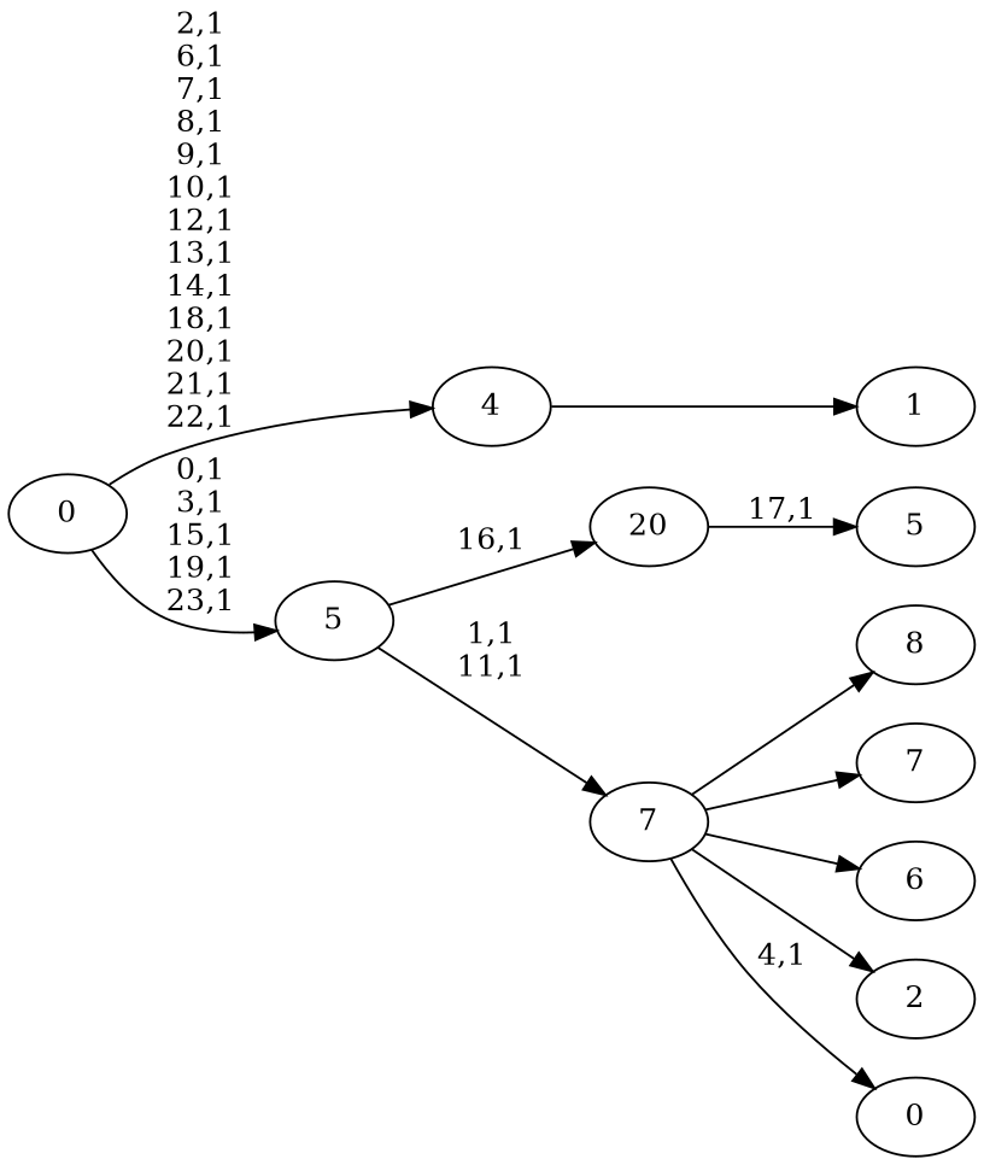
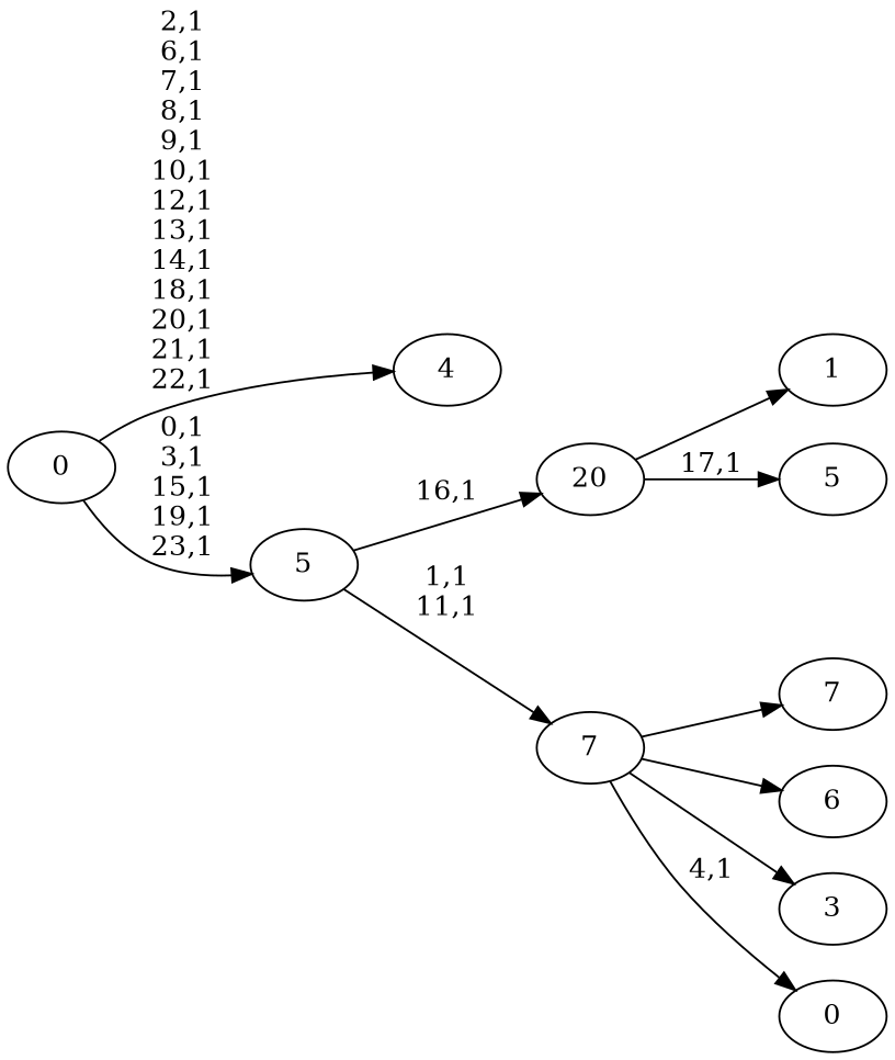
  digraph {
    rankdir=LR
-   n1 [label=8]
    n2 [label=7]
    n3 [label=6]
    n4 [label=5]
    n5 [label=4]
-   n6 [label=2]
+   n6 [label=3]
    n7 [label=1]
    n8 [label=20]
    n9 [label=0]
    7
    5
    0
    n8 -> n4 [label="17,1"]
-   n5 -> n7
-   7 -> n1
+   n8 -> n7
    7 -> n2
    7 -> n3
    7 -> n6
    7 -> n9 [label="4,1"]
    5 -> n8 [label="16,1"]
    5 -> 7 [label="1,1\n11,1"]
    0 -> n5 [label="2,1\n6,1\n7,1\n8,1\n9,1\n10,1\n12,1\n13,1\n14,1\n18,1\n20,1\n21,1\n22,1"]
    0 -> 5 [label="0,1\n3,1\n15,1\n19,1\n23,1"]
  }
